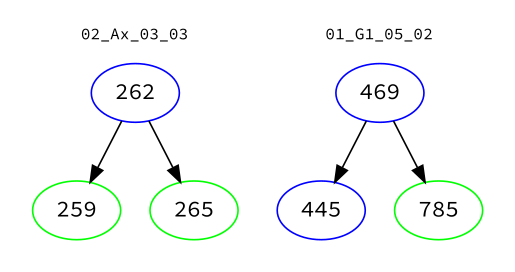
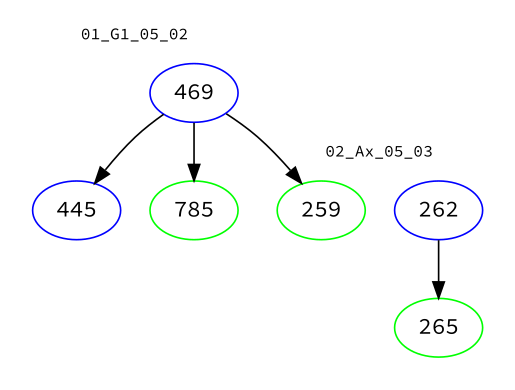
  digraph {
    fontname="Source Code Pro"
    node [color=blue fontname="Source Code Pro"]
    edge [color=black fontname="Source Code Pro"]
    n1 [label=262]
    n2 [color=green label=259]
    n3 [color=green label=265]
    n4 [label=469]
    n5 [label=445]
    n6 [color=green label=785]
    subgraph cluster_1 {
      color=white
      fontsize=10
-     label="02_Ax_03_03"
+     label="02_Ax_05_03"
      n1
      n2
      n3
    }
    subgraph cluster_2 {
      color=white
      fontsize=10
      label="01_G1_05_02"
      n4
      n5
      n6
    }
-   n1 -> n2
+   n4 -> n2
    n1 -> n3
    n4 -> n5
    n4 -> n6
  }
